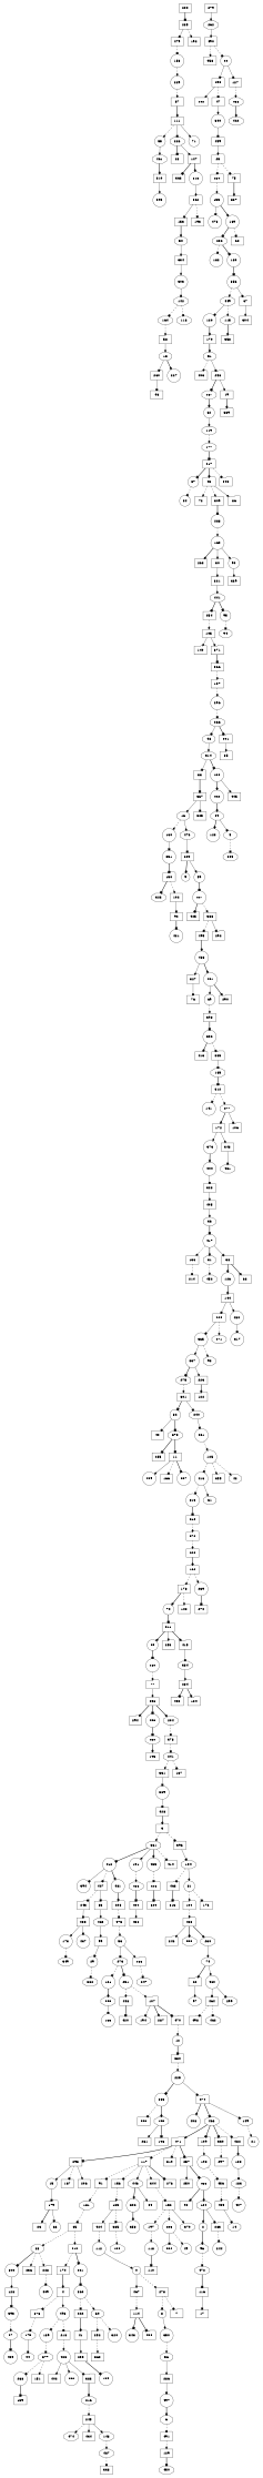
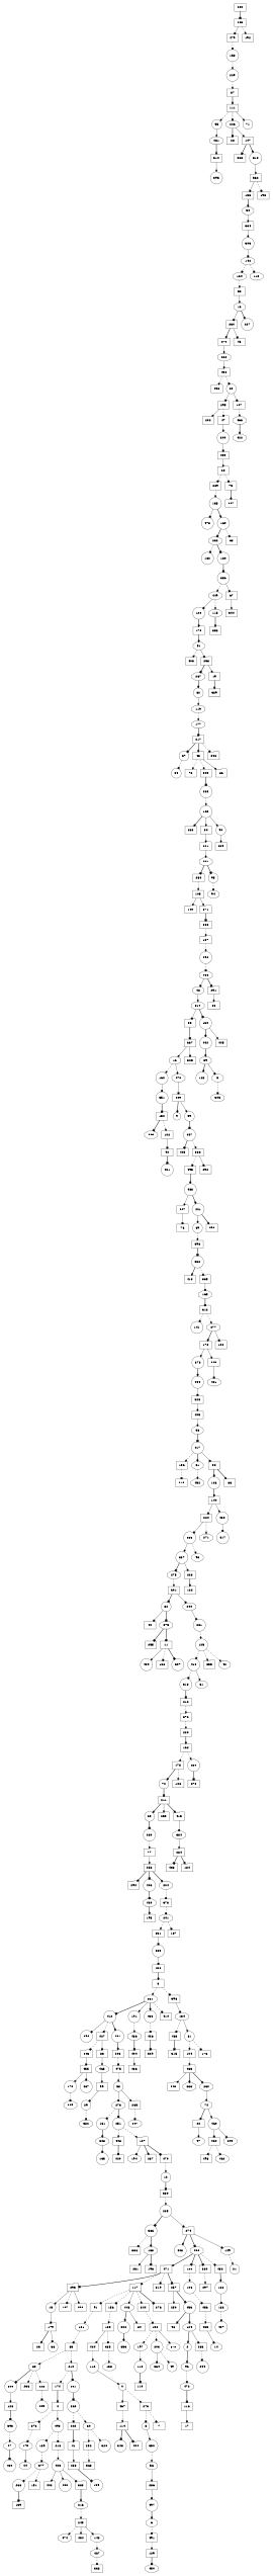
  digraph {
    node [shape=circle]
    edge [arrowhead=diamond style=dashed]
    200 [shape=box]
    285 [shape=box]
    479 [shape=box]
    192 [shape=box]
    158
    229
    87 [shape=folder]
    111 [shape=box]
    55
    226 [shape=octagon]
    71
    461 [shape=octagon]
    28 [shape=folder]
    147 [shape=box]
    310 [shape=box]
    395
    363 [shape=box]
    318
    362 [shape=folder]
    153 [shape=box]
    193 [shape=box]
    50 [shape=octagon]
    334 [shape=folder]
    303
    142 [shape=octagon]
    164 [shape=octagon]
    113 [shape=octagon]
    58 [shape=folder]
    13 [shape=octagon]
    260 [shape=folder]
    227
    279 [shape=box]
    46 [shape=box]
    262 [shape=octagon]
    490 [shape=folder]
    458 [shape=folder]
    20
    295 [shape=folder]
    127 [shape=box]
    202 [shape=box]
    47 [shape=folder]
    468 [shape=octagon]
    300
    459 [shape=box]
    25 [shape=folder]
    289 [shape=folder]
    75 [shape=folder]
    155
    387 [shape=box]
    478
    169
    232 [shape=octagon]
    68 [shape=box]
    182
    180
    356
    449 [shape=octagon]
    67 [shape=folder]
    120
    115 [shape=octagon]
    304 [shape=box]
    170 [shape=folder]
    358 [shape=folder]
    51 [shape=octagon]
    403 [shape=folder]
    258 [shape=folder]
    267 [shape=octagon]
    19 [shape=box]
    62
    389 [shape=folder]
    119 [shape=octagon]
    177 [shape=octagon]
    217 [shape=folder]
    37
    43 [shape=folder]
    346 [shape=folder]
    34
    72 [shape=box]
    309 [shape=box]
    86 [shape=folder]
    288
    163
    263 [shape=box]
    30 [shape=box]
    90
    321 [shape=folder]
    339 [shape=box]
    441 [shape=octagon]
    254 [shape=folder]
    95
    105 [shape=box]
    94 [shape=octagon]
    140 [shape=folder]
    371 [shape=folder]
    366 [shape=box]
    137 [shape=folder]
    296
    266 [shape=octagon]
    48 [shape=octagon]
    291 [shape=folder]
    314 [shape=octagon]
    35 [shape=folder]
    33 [shape=folder]
    130
    367 [shape=box]
    442
    445 [shape=box]
    16 [shape=octagon]
    325 [shape=box]
    160
    476 [shape=octagon]
    351
    209 [shape=box]
    150 [shape=folder]
    323 [shape=octagon]
    102 [shape=box]
    92 [shape=box]
    421
    9
    59
    447
    425 [shape=folder]
    388 [shape=box]
    495 [shape=box]
    292 [shape=folder]
    488
    327 [shape=folder]
    401
    76 [shape=folder]
    69
    290 [shape=folder]
    398 [shape=box]
    332
    413 [shape=box]
    335 [shape=folder]
    165 [shape=octagon]
    312 [shape=folder]
    141
    277 [shape=octagon]
    172 [shape=box]
    106 [shape=folder]
    373
    348 [shape=box]
    444
    431 [shape=octagon]
    328 [shape=box]
    405 [shape=box]
    36 [shape=octagon]
    417
    136 [shape=box]
    31 [shape=octagon]
    38 [shape=box]
    214 [shape=box]
    452 [shape=octagon]
    126
    63 [shape=box]
    144 [shape=folder]
    224 [shape=box]
    480
    365
    271 [shape=octagon]
    317
    337
    93 [shape=octagon]
    275 [shape=octagon]
    223 [shape=box]
    301 [shape=box]
    122 [shape=folder]
    82
    240 [shape=octagon]
    40 [shape=box]
    375 [shape=octagon]
    231
    255 [shape=box]
    11 [shape=box]
    489
    166 [shape=box]
    307
    125
    416
    355 [shape=folder]
    42 [shape=octagon]
    313
    61 [shape=octagon]
    212 [shape=box]
    372 [shape=folder]
    220 [shape=box]
    162 [shape=box]
    178 [shape=folder]
    239
    70
    108 [shape=folder]
    270 [shape=box]
    211 [shape=box]
    65
    253 [shape=folder]
    415 [shape=folder]
    280
    384 [shape=octagon]
    77 [shape=folder]
    256 [shape=box]
    294 [shape=folder]
    406
    204 [shape=octagon]
    430 [shape=octagon]
    378 [shape=box]
    195 [shape=box]
    241 [shape=octagon]
    331 [shape=box]
    187 [shape=box]
    369
    428 [shape=box]
    3 [shape=folder]
    361 [shape=octagon]
    396 [shape=box]
    412
    191
    435
    414 [shape=box]
    134 [shape=octagon]
    394
    427 [shape=folder]
    481
    486 [shape=octagon]
    426 [shape=folder]
    243 [shape=folder]
    83 [shape=folder]
    208 [shape=folder]
    455 [shape=folder]
    465 [shape=octagon]
    173
    437
    349 [shape=octagon]
    99 [shape=box]
    29
    382 [shape=octagon]
    475 [shape=box]
    53
    273 [shape=octagon]
    265 [shape=folder]
    161
    251
    247 [shape=octagon]
    308 [shape=octagon]
    448 [shape=folder]
    107 [shape=folder]
    135
    420 [shape=box]
    194 [shape=octagon]
    287 [shape=folder]
    470 [shape=folder]
    12
    380 [shape=folder]
    225
    386
    274 [shape=folder]
    336 [shape=box]
    133 [shape=octagon]
    408
    466 [shape=octagon]
    149 [shape=octagon]
    261 [shape=box]
    196 [shape=box]
    471 [shape=folder]
    109 [shape=folder]
    330 [shape=folder]
    482 [shape=folder]
    21
-   293 [shape=box]
+   293 [shape=folder]
    117 [shape=folder]
    319 [shape=box]
    257 [shape=folder]
    198
    297 [shape=box]
    188
    15
    167 [shape=box]
    206 [shape=box]
    91 [shape=folder]
    156 [shape=folder]
    446 [shape=octagon]
    344 [shape=box]
    276 [shape=box]
    250 [shape=box]
    453
    179 [shape=folder]
    23 [shape=box]
    66
    181 [shape=octagon]
    185 [shape=folder]
    302
    84 [shape=box]
    152 [shape=box]
    85 [shape=box]
    88 [shape=octagon]
    210 [shape=box]
    340
    236 [shape=box]
    228 [shape=folder]
    174 [shape=box]
    201
    128 [shape=box]
    409
    393
    27 [shape=octagon]
    469
    4 [shape=box]
    360
    376 [shape=folder]
    493
    175 [shape=octagon]
    189
    218 [shape=box]
    44 [shape=octagon]
    377 [shape=octagon]
    423
    268
    151 [shape=box]
    139 [shape=folder]
    402 [shape=folder]
    400
    383 [shape=folder]
    216 [shape=octagon]
    245 [shape=box]
    474 [shape=octagon]
    434 [shape=box]
    148 [shape=octagon]
    487 [shape=octagon]
    338 [shape=box]
    222 [shape=box]
    60 [shape=octagon]
    41 [shape=folder]
    252 [shape=folder]
    320
    233 [shape=box]
    159
    368 [shape=box]
    424 [shape=box]
    385 [shape=folder]
    112
    138 [shape=octagon]
    0
    467 [shape=folder]
    278 [shape=box]
    114 [shape=folder]
    8
    7 [shape=folder]
    343
    438 [shape=folder]
    350
    56 [shape=octagon]
    286 [shape=box]
    497
    6 [shape=octagon]
    491 [shape=folder]
    129 [shape=box]
    450 [shape=octagon]
    353
    197 [shape=octagon]
    203
    370 [shape=octagon]
    118
    364 [shape=octagon]
    49
    110 [shape=box]
    98 [shape=box]
    124 [shape=octagon]
    2
    283 [shape=folder]
    96 [shape=octagon]
    244
    472 [shape=octagon]
    116 [shape=box]
    17 [shape=box]
    456 [shape=box]
    485 [shape=folder]
    14 [shape=octagon]
    183 [shape=octagon]
    407
    404 [shape=folder]
    436 [shape=box]
    329 [shape=folder]
    463 [shape=folder]
    81
    315 [shape=folder]
    104 [shape=folder]
    176 [shape=box]
    483 [shape=folder]
    246 [shape=folder]
    333 [shape=octagon]
    230 [shape=octagon]
    74 [shape=octagon]
    22 [shape=folder]
    460
    97 [shape=octagon]
    464 [shape=box]
    299 [shape=octagon]
    498 [shape=folder]
    462 [shape=octagon]
    284 [shape=folder]
    433 [shape=folder]
    184 [shape=folder]
    39 [shape=octagon]
    123
    5 [shape=octagon]
    305 [shape=octagon]
    422 [shape=octagon]
    200 -> 285 [arrowhead=box style=bold]
    285 -> 479 [arrowhead=box style=solid]
    285 -> 192
    479 -> 158 [arrowhead=box]
    158 -> 229
    229 -> 87
    87 -> 111 [style=bold]
    111 -> 55
    111 -> 226 [arrowhead=box style=solid]
    111 -> 71 [style=solid]
    55 -> 461 [style=solid]
    226 -> 28 [arrowhead=box style=bold]
    226 -> 147 [style=solid]
    461 -> 310 [style=bold]
    147 -> 363 [arrowhead=box style=bold]
    147 -> 318 [style=bold]
    310 -> 395 [style=solid]
    318 -> 362 [style=solid]
    362 -> 153 [arrowhead=box style=solid]
    362 -> 193 [arrowhead=box]
    153 -> 50 [style=bold]
    50 -> 334 [style=solid]
    334 -> 303 [style=solid]
    303 -> 142 [arrowhead=box style=solid]
    142 -> 164 [arrowhead=box]
    142 -> 113 [arrowhead=box]
    164 -> 58
    58 -> 13 [style=solid]
    13 -> 260 [arrowhead=box style=solid]
    13 -> 227 [style=bold]
+   260 -> 279 [style=bold]
    260 -> 46 [arrowhead=box style=solid]
    279 -> 262 [style=solid]
    262 -> 490 [style=solid]
    490 -> 458
    490 -> 20 [arrowhead=box]
    20 -> 295 [arrowhead=box style=solid]
    20 -> 127 [arrowhead=box style=solid]
    295 -> 202 [style=solid]
    295 -> 47 [arrowhead=box]
    127 -> 468
    47 -> 300 [style=solid]
    468 -> 422 [style=bold]
    300 -> 459 [arrowhead=box style=solid]
    459 -> 25 [style=solid]
    25 -> 289 [arrowhead=box]
    25 -> 75 [arrowhead=box]
    289 -> 155
    75 -> 387 [style=bold]
    155 -> 478 [arrowhead=box style=solid]
    155 -> 169 [style=bold]
    169 -> 232 [arrowhead=box style=bold]
    169 -> 68 [arrowhead=box]
    232 -> 182 [arrowhead=box]
    232 -> 180 [arrowhead=box style=bold]
    180 -> 356 [arrowhead=box style=bold]
    356 -> 449
    356 -> 67 [arrowhead=box style=solid]
    449 -> 120 [arrowhead=box style=solid]
    449 -> 115
    67 -> 304 [style=solid]
    120 -> 170 [style=bold]
    115 -> 358 [style=bold]
    170 -> 51 [style=bold]
    51 -> 403
    51 -> 258 [arrowhead=box style=solid]
    258 -> 267 [arrowhead=box style=bold]
    258 -> 19 [style=solid]
    267 -> 62 [style=bold]
    19 -> 389 [style=bold]
    62 -> 119 [style=solid]
    119 -> 177
    177 -> 217 [arrowhead=box style=bold]
    217 -> 37 [arrowhead=box style=bold]
    217 -> 43 [style=bold]
    217 -> 346 [arrowhead=box]
    37 -> 34 [arrowhead=box]
    43 -> 72
    43 -> 309
    43 -> 86 [style=solid]
    309 -> 288 [arrowhead=box style=bold]
    288 -> 163
    163 -> 263 [style=bold]
    163 -> 30 [style=solid]
    163 -> 90 [style=solid]
    30 -> 321 [style=solid]
    90 -> 339 [style=solid]
    321 -> 441 [style=solid]
    441 -> 254 [arrowhead=box style=bold]
    441 -> 95 [arrowhead=box style=bold]
    254 -> 105
    95 -> 94 [arrowhead=box]
    105 -> 140 [style=solid]
    105 -> 371 [style=solid]
    371 -> 366 [arrowhead=box style=bold]
    366 -> 137
    137 -> 296
    296 -> 266 [arrowhead=box]
    266 -> 48 [arrowhead=box style=solid]
    266 -> 291 [arrowhead=box style=bold]
    48 -> 314 [style=solid]
    291 -> 35 [style=solid]
    314 -> 33 [arrowhead=box style=solid]
    314 -> 130 [arrowhead=box style=bold]
    33 -> 367 [arrowhead=box style=bold]
    130 -> 442 [style=bold]
    130 -> 445 [style=solid]
    367 -> 16 [style=solid]
    367 -> 325 [arrowhead=box style=solid]
    442 -> 39 [style=bold]
    16 -> 160
    16 -> 476 [style=solid]
    160 -> 351 [arrowhead=box style=solid]
    476 -> 209 [arrowhead=box style=solid]
    351 -> 150 [arrowhead=box style=bold]
    209 -> 9 [style=bold]
    209 -> 59 [style=solid]
    150 -> 323 [arrowhead=box style=bold]
    150 -> 102
    102 -> 92 [arrowhead=box style=solid]
    92 -> 421 [arrowhead=box style=bold]
    59 -> 447 [arrowhead=box style=bold]
    447 -> 425 [arrowhead=box style=bold]
    447 -> 388
    388 -> 495 [arrowhead=box]
    388 -> 292 [arrowhead=box style=solid]
    495 -> 488 [style=bold]
    488 -> 327 [style=solid]
    488 -> 401 [style=bold]
    327 -> 76 [arrowhead=box style=solid]
    401 -> 69 [style=solid]
    401 -> 290 [style=bold]
    69 -> 398
    398 -> 332 [arrowhead=box style=bold]
    332 -> 413 [style=bold]
    332 -> 335 [arrowhead=box]
    335 -> 165 [arrowhead=box style=solid]
    165 -> 312 [arrowhead=box style=bold]
    312 -> 141 [arrowhead=box]
    312 -> 277
    277 -> 172 [style=bold]
    277 -> 106 [arrowhead=box style=solid]
    172 -> 373 [style=solid]
    172 -> 348 [style=solid]
    373 -> 444 [style=bold]
    348 -> 431 [arrowhead=box style=solid]
    444 -> 328 [arrowhead=box style=solid]
    328 -> 405 [style=solid]
    405 -> 36 [style=solid]
    36 -> 417 [arrowhead=box style=bold]
    417 -> 136
    417 -> 31 [style=bold]
    417 -> 38 [arrowhead=box style=solid]
    136 -> 214 [arrowhead=box]
    31 -> 452
    38 -> 126 [style=bold]
    38 -> 63 [style=bold]
    126 -> 144 [style=bold]
    144 -> 224 [arrowhead=box style=solid]
    144 -> 480 [style=solid]
    224 -> 365 [arrowhead=box style=solid]
    224 -> 271
    480 -> 317 [arrowhead=box style=solid]
    365 -> 337 [style=solid]
    365 -> 93
    337 -> 275 [arrowhead=box style=bold]
    337 -> 223 [style=solid]
    275 -> 301
    223 -> 122 [style=bold]
    301 -> 82 [arrowhead=box style=bold]
    301 -> 240 [arrowhead=box style=solid]
    82 -> 40 [arrowhead=box style=solid]
    82 -> 375 [arrowhead=box style=bold]
    240 -> 231 [arrowhead=box style=solid]
    375 -> 255 [arrowhead=box style=bold]
    375 -> 11 [arrowhead=box style=bold]
    231 -> 125
    11 -> 489 [style=solid]
    11 -> 166 [arrowhead=box]
    11 -> 307 [arrowhead=box style=bold]
    125 -> 416 [arrowhead=box]
    125 -> 355
    125 -> 42
    416 -> 313 [arrowhead=box]
    416 -> 61 [style=solid]
    313 -> 212 [arrowhead=box style=bold]
    212 -> 372
    372 -> 220
    220 -> 162 [style=bold]
    162 -> 178
    162 -> 239
    178 -> 70 [style=bold]
    178 -> 108
    239 -> 270 [arrowhead=box style=bold]
    70 -> 211 [arrowhead=box style=bold]
    211 -> 65 [style=bold]
    211 -> 253 [style=solid]
    211 -> 415 [style=bold]
    65 -> 280 [arrowhead=box style=bold]
    415 -> 384 [arrowhead=box style=solid]
    280 -> 77
    384 -> 284 [style=solid]
    77 -> 256 [style=solid]
    256 -> 294 [style=bold]
    256 -> 406 [arrowhead=box style=bold]
    256 -> 204 [style=bold]
    406 -> 430 [arrowhead=box style=bold]
    204 -> 378 [arrowhead=box]
    430 -> 195 [style=bold]
    378 -> 241 [arrowhead=box]
    241 -> 331
    241 -> 187 [arrowhead=box]
    331 -> 369 [arrowhead=box style=solid]
    369 -> 428 [arrowhead=box style=solid]
    428 -> 3 [style=bold]
    3 -> 361
    3 -> 396 [arrowhead=box]
    361 -> 412 [arrowhead=box style=bold]
    361 -> 191 [style=solid]
    361 -> 435 [style=bold]
    361 -> 414 [arrowhead=box]
    396 -> 134 [arrowhead=box style=solid]
    412 -> 394 [arrowhead=box style=solid]
    412 -> 427 [arrowhead=box]
    412 -> 481 [style=bold]
    191 -> 486
    435 -> 426 [arrowhead=box]
    134 -> 463 [arrowhead=box]
    134 -> 81 [style=solid]
    427 -> 243 [arrowhead=box]
    427 -> 83 [arrowhead=box style=solid]
    481 -> 208 [style=bold]
    486 -> 404 [arrowhead=box style=bold]
    426 -> 329 [arrowhead=box style=bold]
    243 -> 455 [arrowhead=box style=solid]
    83 -> 465 [style=solid]
    208 -> 475 [arrowhead=box]
    455 -> 173 [style=solid]
    455 -> 437 [arrowhead=box style=solid]
    465 -> 99 [style=solid]
    173 -> 349 [arrowhead=box]
    99 -> 29 [arrowhead=box style=solid]
    29 -> 382 [arrowhead=box]
    475 -> 53
    53 -> 273 [arrowhead=box style=solid]
    53 -> 265 [style=solid]
    273 -> 161 [arrowhead=box]
    273 -> 251 [arrowhead=box style=bold]
    265 -> 247 [arrowhead=box]
    161 -> 308 [style=bold]
    251 -> 448
    251 -> 107
    308 -> 135 [arrowhead=box style=solid]
    448 -> 420 [arrowhead=box style=bold]
    107 -> 194 [arrowhead=box style=solid]
    107 -> 287 [style=bold]
    107 -> 470 [arrowhead=box style=bold]
    470 -> 12
    12 -> 380 [arrowhead=box style=bold]
    380 -> 225
    225 -> 386 [arrowhead=box style=bold]
    225 -> 274 [arrowhead=box style=solid]
    386 -> 336 [arrowhead=box]
    386 -> 133 [style=bold]
    274 -> 408 [style=bold]
    274 -> 466 [arrowhead=box style=bold]
    274 -> 149 [arrowhead=box style=solid]
    133 -> 261 [style=solid]
    133 -> 196 [arrowhead=box style=bold]
    466 -> 471 [style=bold]
    466 -> 109 [arrowhead=box style=bold]
    466 -> 330 [arrowhead=box style=bold]
    466 -> 482 [arrowhead=box]
    149 -> 21
    471 -> 293 [arrowhead=box style=bold]
    471 -> 117 [arrowhead=box]
    471 -> 319 [arrowhead=box]
    471 -> 257 [arrowhead=box style=bold]
    109 -> 198
    330 -> 297
    482 -> 188 [style=bold]
    293 -> 15 [style=solid]
    293 -> 167 [arrowhead=box]
    293 -> 206 [style=solid]
    117 -> 91 [arrowhead=box]
    117 -> 156 [arrowhead=box]
    117 -> 446 [style=solid]
    117 -> 344
    117 -> 276 [arrowhead=box style=bold]
    257 -> 250 [style=solid]
    257 -> 453 [arrowhead=box style=bold]
    198 -> 456 [arrowhead=box]
    188 -> 183 [arrowhead=box style=solid]
    15 -> 179 [arrowhead=box style=solid]
    91 -> 181
    156 -> 185
    446 -> 302 [style=bold]
    446 -> 84 [style=solid]
    344 -> 152 [arrowhead=box]
    453 -> 98 [style=bold]
    453 -> 124 [style=bold]
    179 -> 23 [style=bold]
    179 -> 66 [arrowhead=box style=solid]
    181 -> 85 [arrowhead=box]
    185 -> 424 [style=solid]
    185 -> 385 [arrowhead=box]
    302 -> 353 [style=bold]
    152 -> 197
    152 -> 203
    152 -> 370 [style=solid]
    85 -> 88
    85 -> 210
    88 -> 340 [arrowhead=box style=bold]
    88 -> 236
    88 -> 228
    210 -> 174
    210 -> 201 [arrowhead=box style=bold]
    340 -> 128 [style=solid]
    228 -> 409 [arrowhead=box]
    174 -> 4 [style=bold]
    201 -> 360 [arrowhead=box style=bold]
    128 -> 393 [arrowhead=box style=bold]
    393 -> 27
    27 -> 469 [arrowhead=box style=bold]
    4 -> 376 [arrowhead=box]
    4 -> 493 [style=solid]
    360 -> 222 [arrowhead=box]
    360 -> 60
    376 -> 175 [arrowhead=box]
    493 -> 189 [arrowhead=box]
    493 -> 218 [arrowhead=box]
    175 -> 44 [arrowhead=box style=solid]
    189 -> 377 [arrowhead=box]
    218 -> 423
    377 -> 268 [arrowhead=box]
    377 -> 151
    423 -> 402 [style=solid]
    423 -> 400 [style=solid]
    423 -> 383 [arrowhead=box style=solid]
    268 -> 139 [arrowhead=box style=bold]
    383 -> 216 [style=bold]
    216 -> 245
    245 -> 474
    245 -> 434 [style=solid]
    245 -> 148 [style=solid]
    148 -> 487
    487 -> 338 [arrowhead=box]
    222 -> 41 [style=bold]
    60 -> 252
    60 -> 320
    41 -> 233 [style=solid]
    252 -> 368
    233 -> 159 [arrowhead=box style=bold]
    424 -> 112
    385 -> 138
    112 -> 0 [style=solid]
    0 -> 467 [style=solid]
    0 -> 278
    467 -> 114
    278 -> 8 [arrowhead=box]
    278 -> 7 [arrowhead=box]
    114 -> 343 [arrowhead=box style=bold]
    114 -> 438 [arrowhead=box style=bold]
    8 -> 350 [style=solid]
    350 -> 56
    56 -> 286 [style=solid]
    286 -> 497 [arrowhead=box style=solid]
    497 -> 6 [style=bold]
    6 -> 491 [arrowhead=box]
    491 -> 129
    129 -> 450 [arrowhead=box style=bold]
    197 -> 118
    203 -> 364 [arrowhead=box style=solid]
    203 -> 49
    118 -> 110 [arrowhead=box style=bold]
    124 -> 2 [style=bold]
    124 -> 283 [arrowhead=box style=solid]
    2 -> 96 [style=bold]
    283 -> 244 [arrowhead=box]
    96 -> 472 [arrowhead=box]
    472 -> 116 [arrowhead=box style=bold]
    116 -> 17 [arrowhead=box style=solid]
    456 -> 485
    485 -> 14 [arrowhead=box style=solid]
    183 -> 407 [arrowhead=box]
    404 -> 436 [style=solid]
    463 -> 315 [arrowhead=box style=bold]
    81 -> 104
    81 -> 176 [arrowhead=box]
    104 -> 483
    483 -> 246 [style=solid]
    483 -> 333 [style=bold]
    483 -> 230 [style=bold]
    230 -> 74 [style=solid]
    74 -> 22 [style=bold]
    74 -> 460 [style=solid]
    22 -> 97 [style=solid]
    460 -> 464 [arrowhead=box style=solid]
    460 -> 299 [arrowhead=box style=solid]
    464 -> 498 [arrowhead=box]
    464 -> 462 [arrowhead=box]
    284 -> 433 [arrowhead=box style=bold]
    284 -> 184 [style=bold]
    39 -> 123 [style=bold]
    39 -> 5 [arrowhead=box style=solid]
    5 -> 305 [arrowhead=box]
  }
